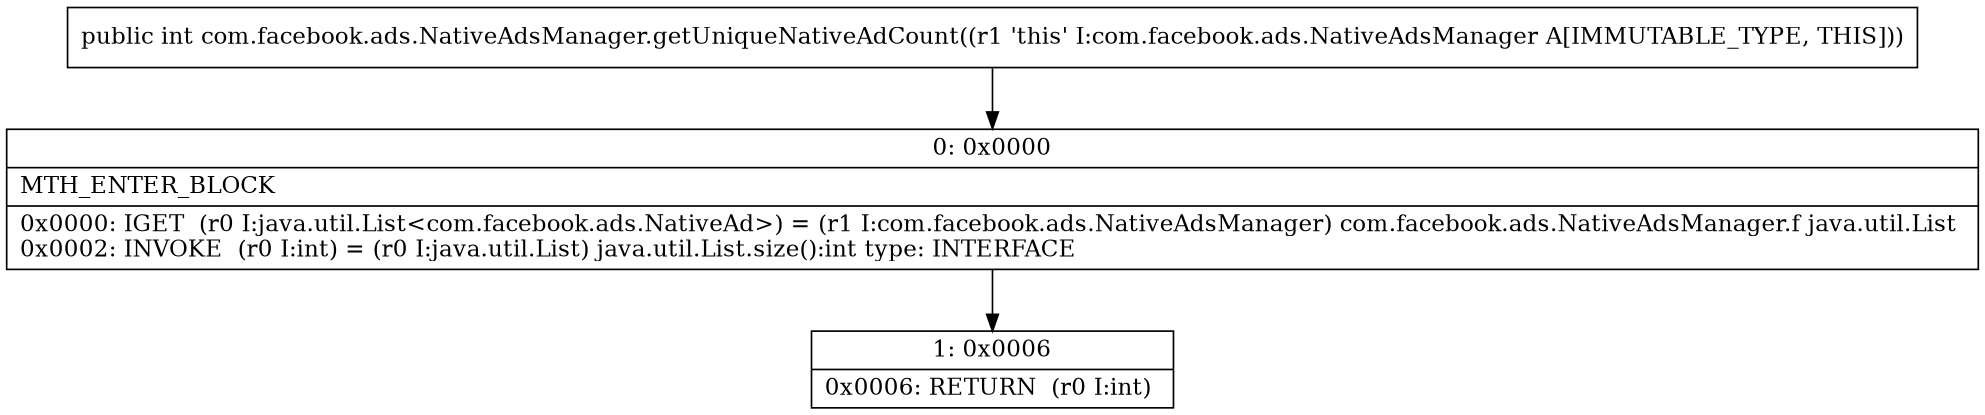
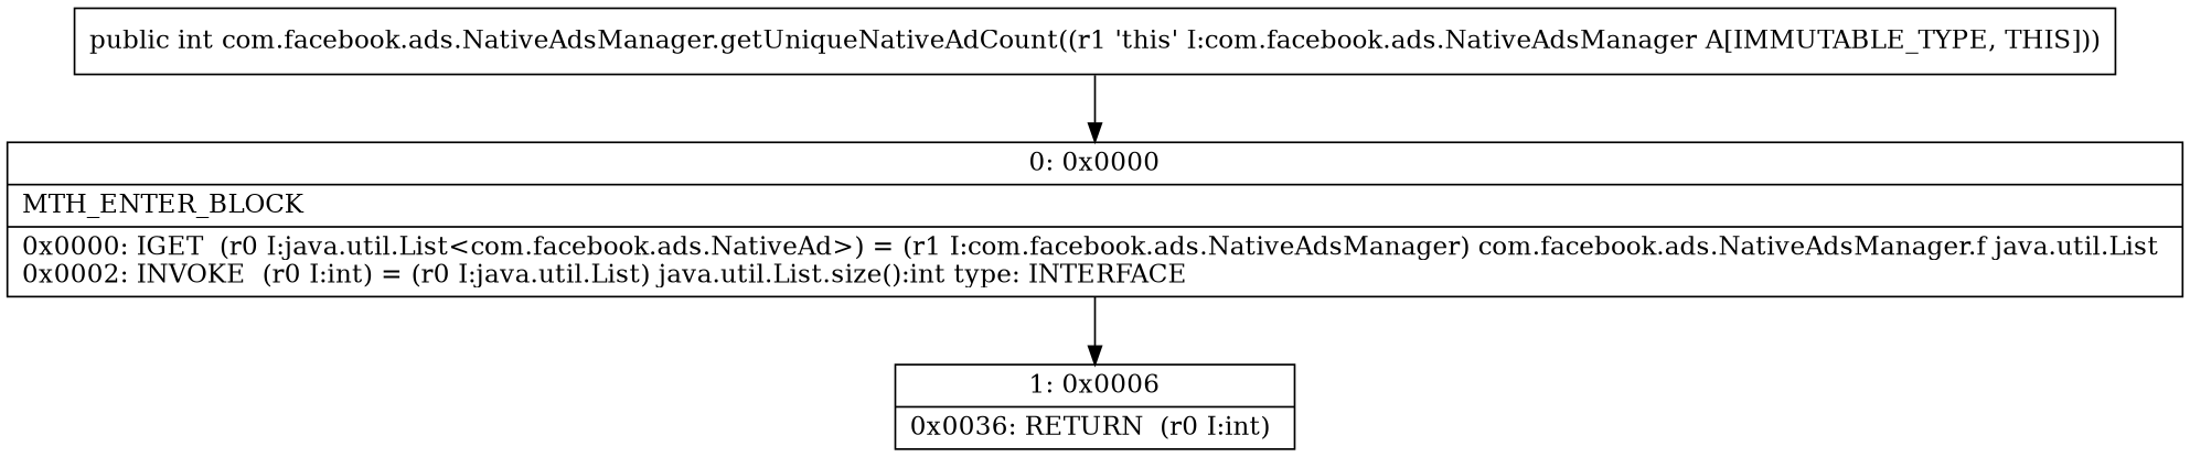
  digraph {
    node [shape=record]
    n1 [label="{0\:\ 0x0000|MTH_ENTER_BLOCK\l|0x0000: IGET  (r0 I:java.util.List\<com.facebook.ads.NativeAd\>) = (r1 I:com.facebook.ads.NativeAdsManager) com.facebook.ads.NativeAdsManager.f java.util.List \l0x0002: INVOKE  (r0 I:int) = (r0 I:java.util.List) java.util.List.size():int type: INTERFACE \l}"]
-   n2 [label="{1\:\ 0x0006|0x0006: RETURN  (r0 I:int) \l}"]
+   n2 [label="{1\:\ 0x0006|0x0036: RETURN  (r0 I:int) \l}"]
    n3 [label="{public int com.facebook.ads.NativeAdsManager.getUniqueNativeAdCount((r1 'this' I:com.facebook.ads.NativeAdsManager A[IMMUTABLE_TYPE, THIS])) }"]
    n1 -> n2
    n3 -> n1
  }
